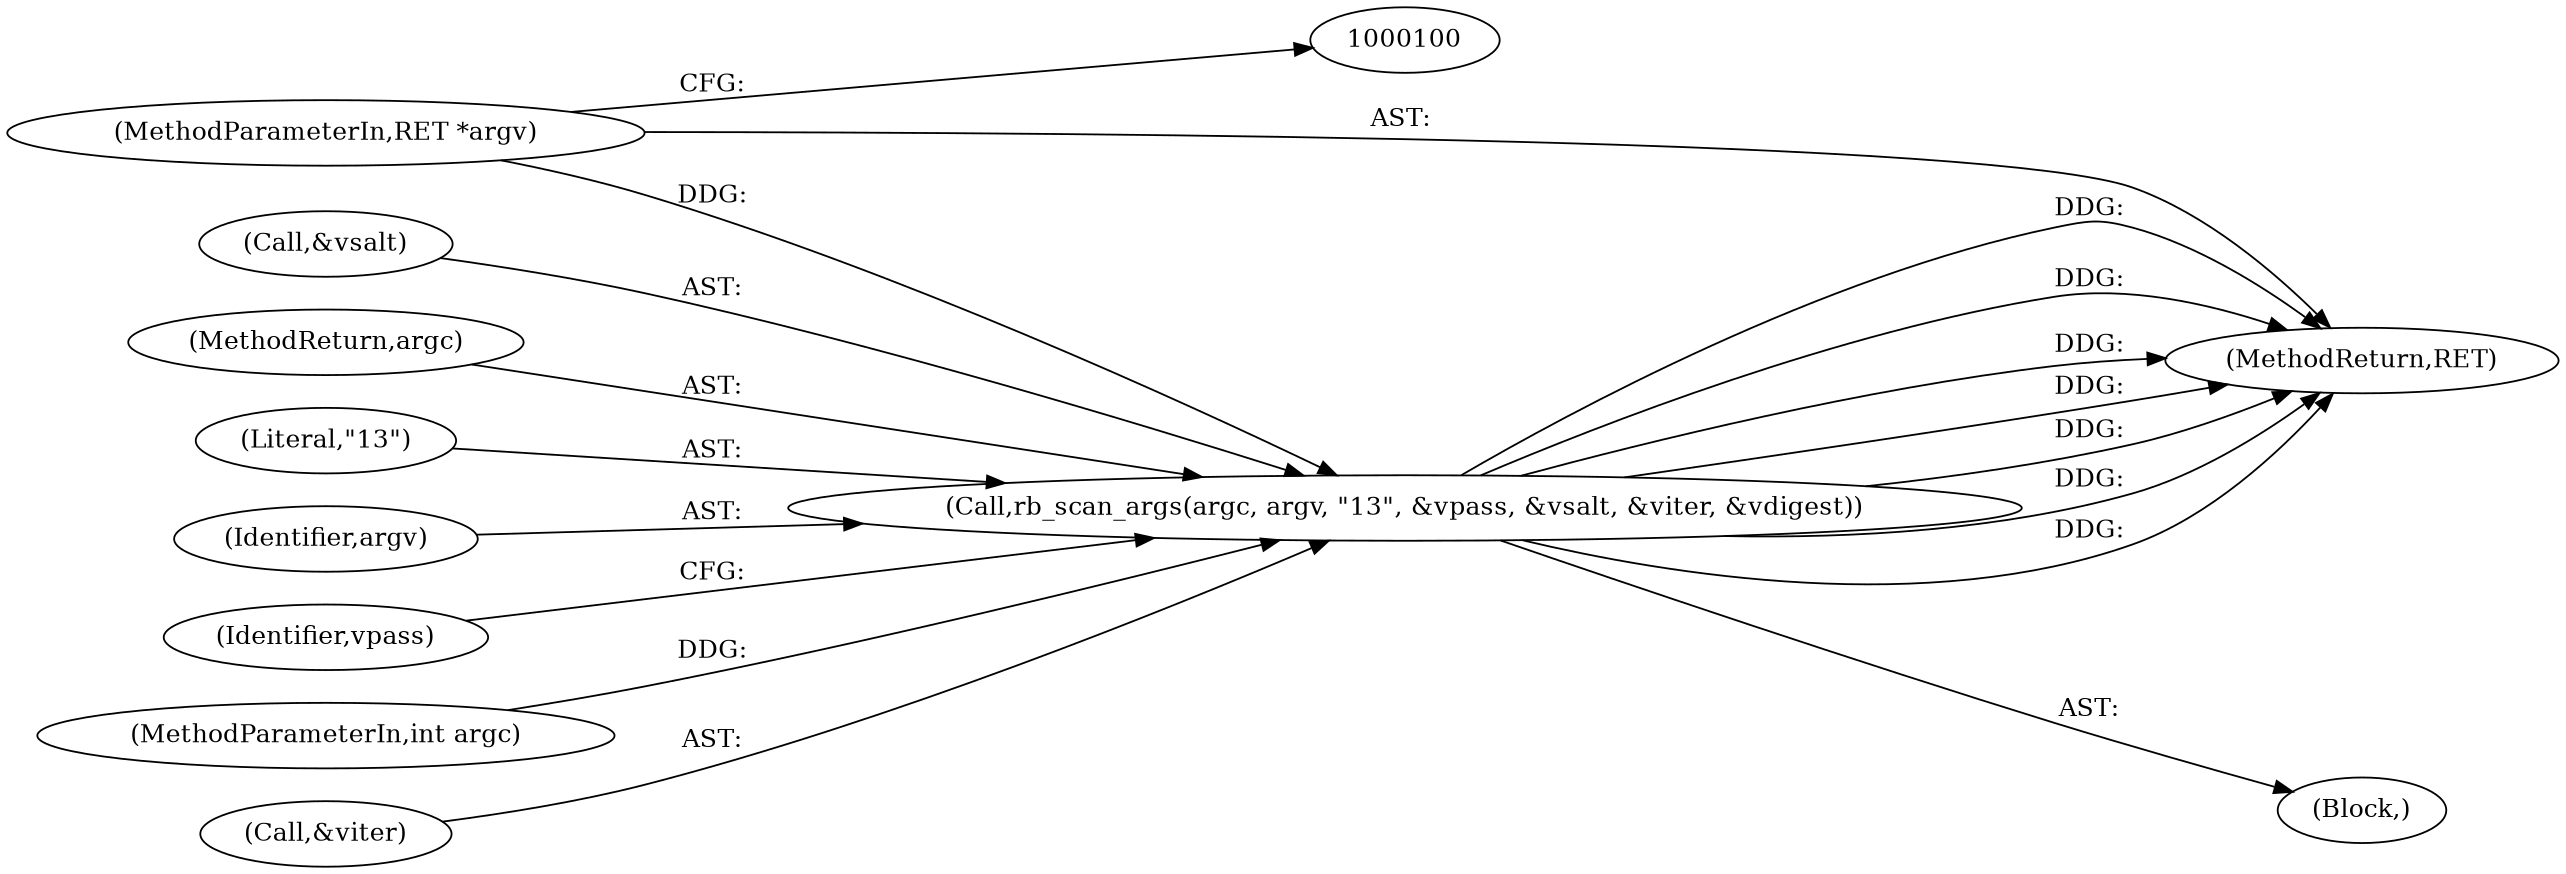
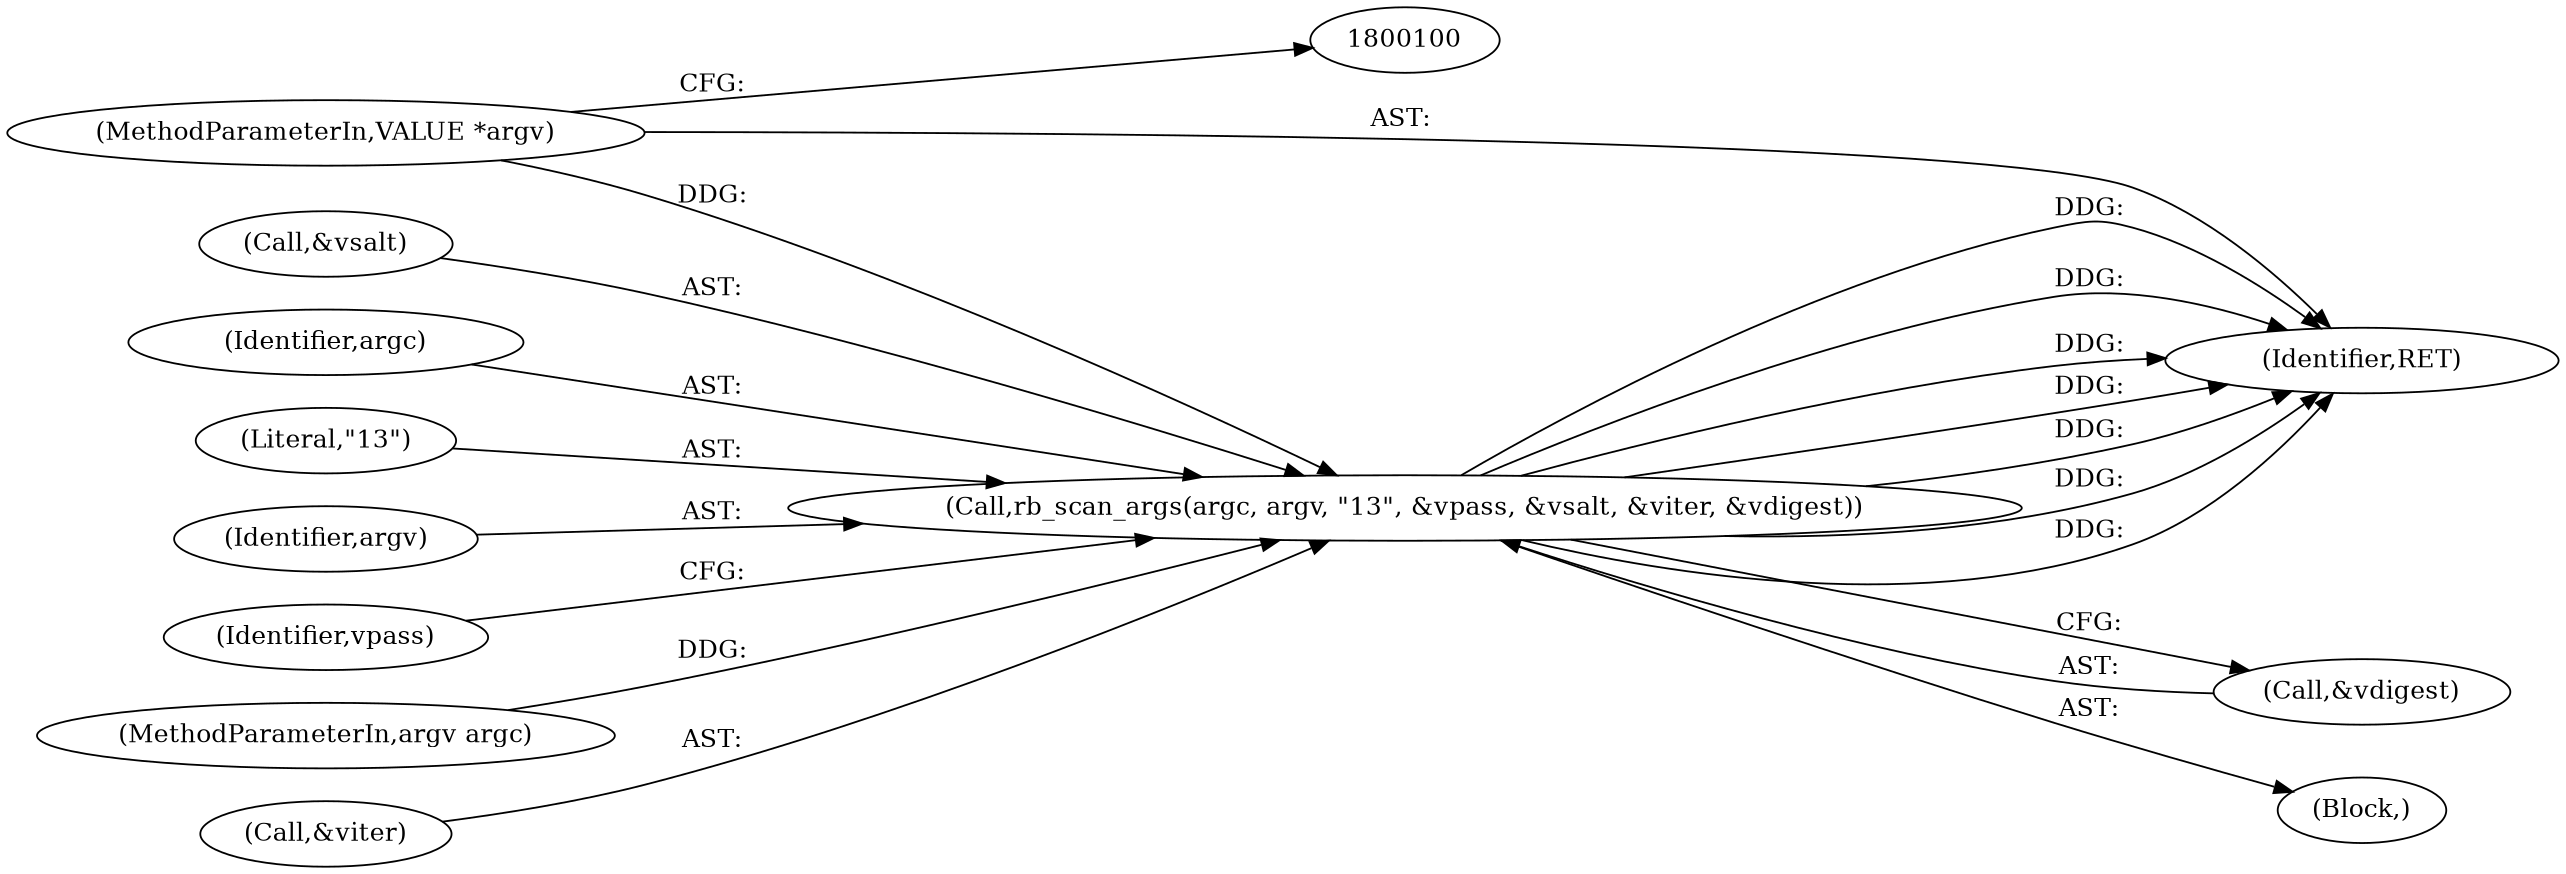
  digraph {
    rankdir=LR
-   n1 [label="(MethodParameterIn,RET *argv)"]
+   n1 [label="(MethodParameterIn,VALUE *argv)"]
    n2 [label="(Call,rb_scan_args(argc, argv, \"13\", &vpass, &vsalt, &viter, &vdigest))"]
-   n3 [label="(MethodReturn,RET)"]
-   1000100
+   n3 [label="(Identifier,RET)"]
+   1000100 [label=1800100]
+   n5 [label="(Call,&vdigest)"]
    n6 [label="(Block,)"]
    n7 [label="(Call,&vsalt)"]
-   n8 [label="(MethodReturn,argc)"]
+   n8 [label="(Identifier,argc)"]
    n9 [label="(Literal,\"13\")"]
    n10 [label="(Identifier,argv)"]
    n11 [label="(Identifier,vpass)"]
-   n12 [label="(MethodParameterIn,int argc)"]
+   n12 [label="(MethodParameterIn,argv argc)"]
    n13 [label="(Call,&viter)"]
    n1 -> n2 [label="DDG: "]
    n1 -> n3 [label="AST: "]
    n1 -> 1000100 [label="CFG: "]
    n2 -> n3 [label="DDG: "]
    n2 -> n3 [label="DDG: "]
    n2 -> n3 [label="DDG: "]
    n2 -> n3 [label="DDG: "]
    n2 -> n3 [label="DDG: "]
    n2 -> n3 [label="DDG: "]
    n2 -> n3 [label="DDG: "]
+   n2 -> n5 [label="CFG: "]
    n2 -> n6 [label="AST: "]
+   n5 -> n2 [label="AST: "]
    n7 -> n2 [label="AST: "]
    n8 -> n2 [label="AST: "]
    n9 -> n2 [label="AST: "]
    n10 -> n2 [label="AST: "]
    n11 -> n2 [label="CFG: "]
    n12 -> n2 [label="DDG: "]
    n13 -> n2 [label="AST: "]
  }
